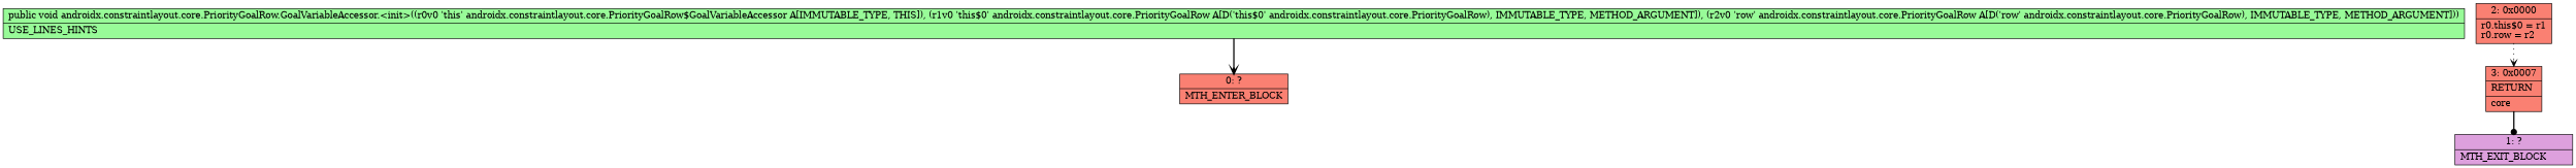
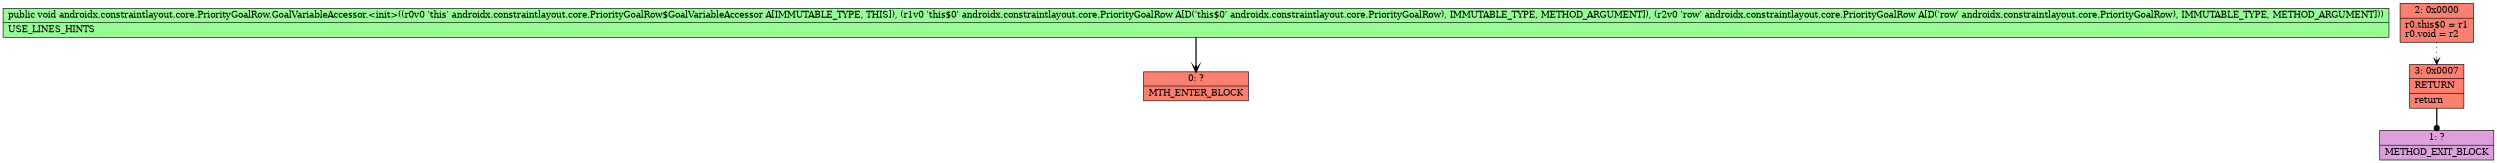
  digraph {
    node [fillcolor=salmon shape=record style=filled]
    edge [arrowhead=vee style=bold]
    n1 [label="{0\:\ ?|MTH_ENTER_BLOCK\l}"]
-   n2 [label="{2\:\ 0x0000|r0.this$0 = r1\lr0.row = r2\l}"]
-   n3 [label="{3\:\ 0x0007|RETURN\l|core\l}"]
-   n4 [fillcolor=plum label="{1\:\ ?|MTH_EXIT_BLOCK\l}"]
+   n2 [label="{2\:\ 0x0000|r0.this$0 = r1\lr0.void = r2\l}"]
+   n3 [label="{3\:\ 0x0007|RETURN\l|return\l}"]
+   n4 [fillcolor=plum label="{1\:\ ?|METHOD_EXIT_BLOCK\l}"]
    n5 [fillcolor=palegreen label="{public void androidx.constraintlayout.core.PriorityGoalRow.GoalVariableAccessor.\<init\>((r0v0 'this' androidx.constraintlayout.core.PriorityGoalRow$GoalVariableAccessor A[IMMUTABLE_TYPE, THIS]), (r1v0 'this$0' androidx.constraintlayout.core.PriorityGoalRow A[D('this$0' androidx.constraintlayout.core.PriorityGoalRow), IMMUTABLE_TYPE, METHOD_ARGUMENT]), (r2v0 'row' androidx.constraintlayout.core.PriorityGoalRow A[D('row' androidx.constraintlayout.core.PriorityGoalRow), IMMUTABLE_TYPE, METHOD_ARGUMENT]))  | USE_LINES_HINTS\l}"]
    n2 -> n3 [style=dotted]
    n3 -> n4 [arrowhead=dot]
    n5 -> n1
  }
